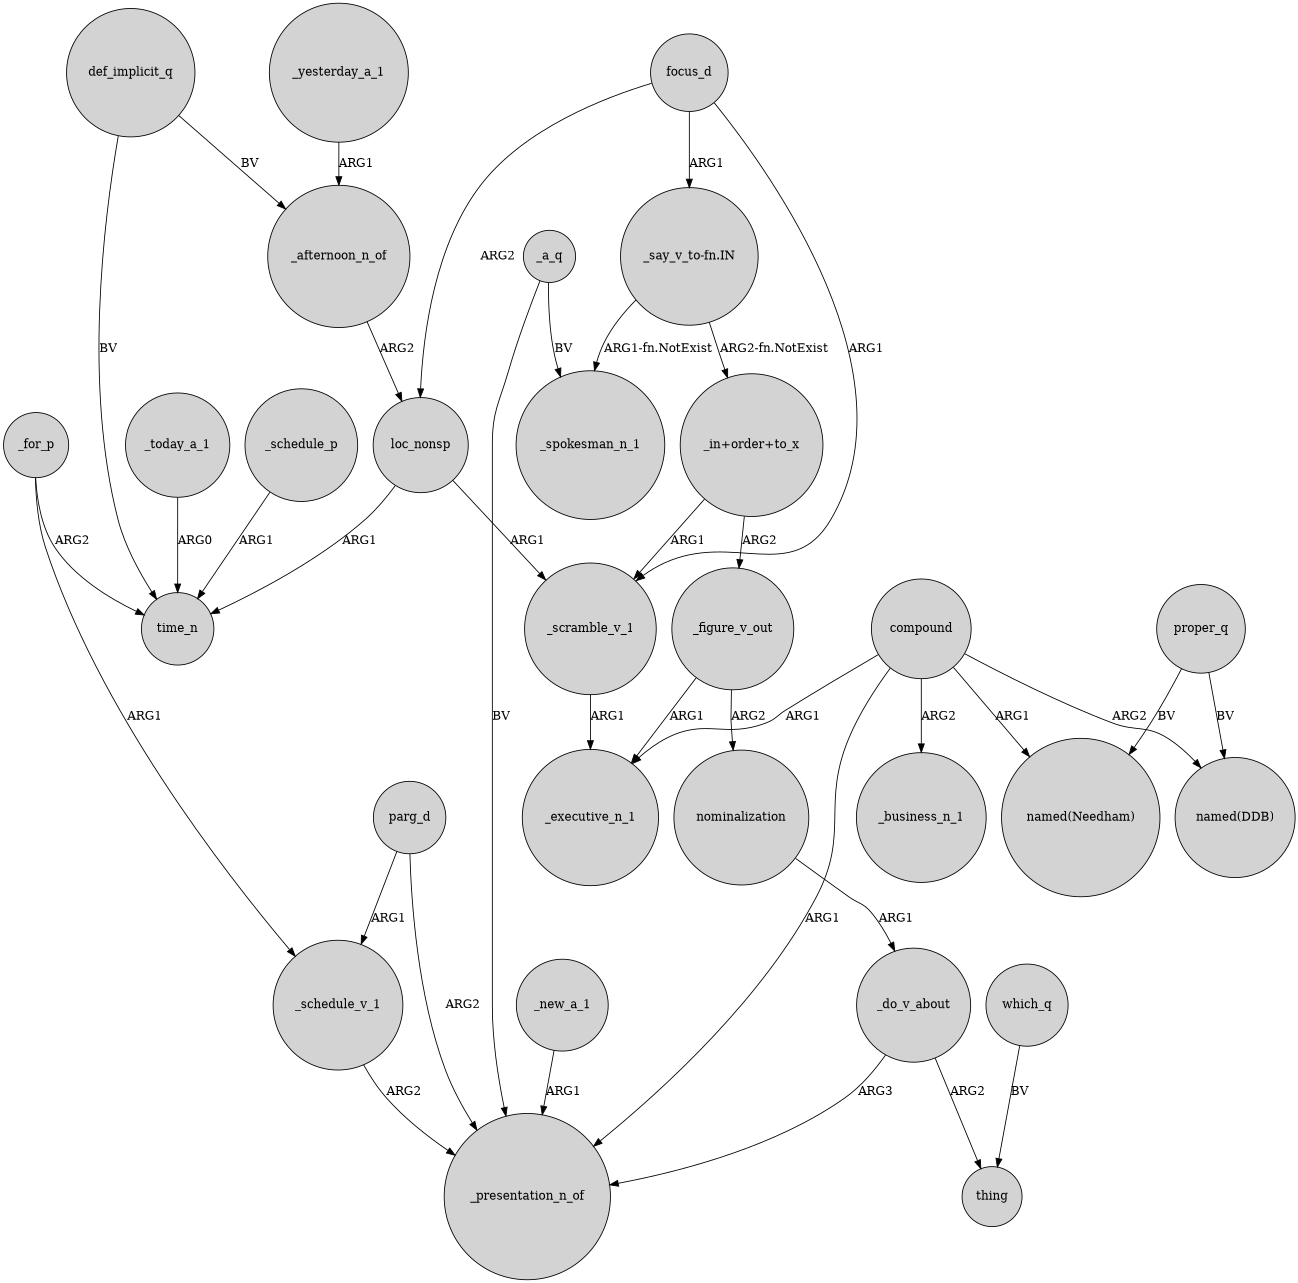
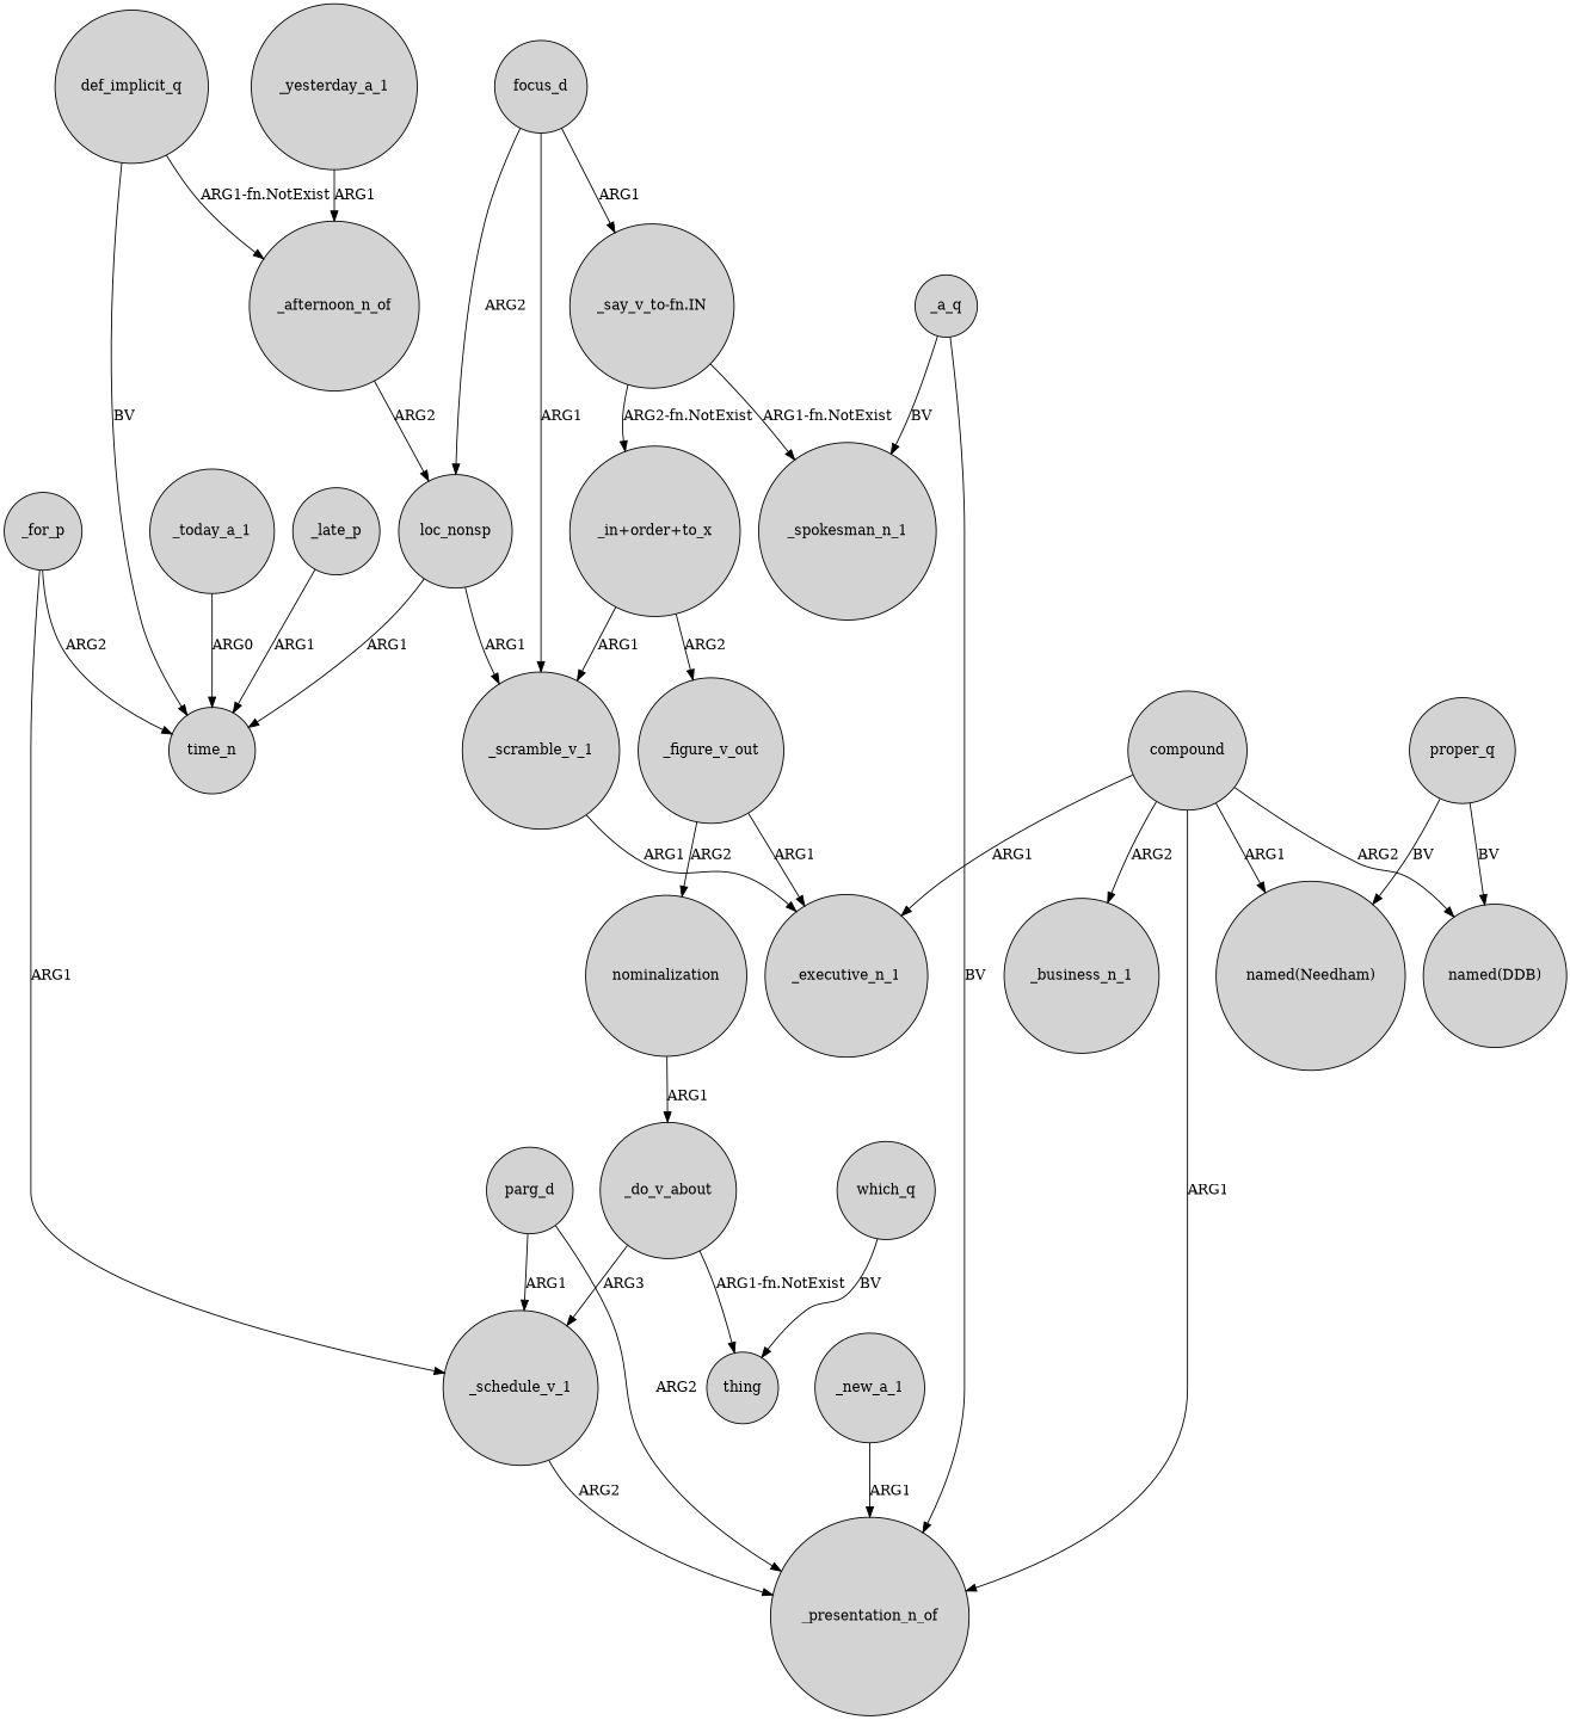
  digraph {
    node [shape=circle style=filled]
-   _late_p [label=_schedule_p]
+   _late_p
    time_n
    focus_d
    _scramble_v_1
    loc_nonsp
    "_say_v_to-fn.IN"
    _executive_n_1
    "_in+order+to_x"
    _spokesman_n_1
    _afternoon_n_of
    _figure_v_out
    nominalization
    _for_p
    _schedule_v_1
    _presentation_n_of
    _today_a_1
    _do_v_about
    thing
    _a_q
    compound
    _business_n_1
    "named(Needham)"
    "named(DDB)"
    _new_a_1
    _yesterday_a_1
    parg_d
    proper_q
    def_implicit_q
    which_q
    _late_p -> time_n [label=ARG1]
    focus_d -> _scramble_v_1 [label=ARG1]
    focus_d -> loc_nonsp [label=ARG2]
    focus_d -> "_say_v_to-fn.IN" [label=ARG1]
    _scramble_v_1 -> _executive_n_1 [label=ARG1]
    loc_nonsp -> time_n [label=ARG1]
    loc_nonsp -> _scramble_v_1 [label=ARG1]
    "_say_v_to-fn.IN" -> "_in+order+to_x" [label="ARG2-fn.NotExist"]
    "_say_v_to-fn.IN" -> _spokesman_n_1 [label="ARG1-fn.NotExist"]
    "_in+order+to_x" -> _scramble_v_1 [label=ARG1]
    "_in+order+to_x" -> _figure_v_out [label=ARG2]
    _afternoon_n_of -> loc_nonsp [label=ARG2]
    _figure_v_out -> _executive_n_1 [label=ARG1]
    _figure_v_out -> nominalization [label=ARG2]
    nominalization -> _do_v_about [label=ARG1]
    _for_p -> time_n [label=ARG2]
    _for_p -> _schedule_v_1 [label=ARG1]
    _schedule_v_1 -> _presentation_n_of [label=ARG2]
    _today_a_1 -> time_n [label=ARG0]
-   _do_v_about -> _presentation_n_of [label=ARG3]
-   _do_v_about -> thing [label=ARG2]
+   _do_v_about -> _schedule_v_1 [label=ARG3]
+   _do_v_about -> thing [label="ARG1-fn.NotExist"]
    _a_q -> _spokesman_n_1 [label=BV]
    _a_q -> _presentation_n_of [label=BV]
    compound -> _executive_n_1 [label=ARG1]
    compound -> _presentation_n_of [label=ARG1]
    compound -> _business_n_1 [label=ARG2]
    compound -> "named(Needham)" [label=ARG1]
    compound -> "named(DDB)" [label=ARG2]
    _new_a_1 -> _presentation_n_of [label=ARG1]
    _yesterday_a_1 -> _afternoon_n_of [label=ARG1]
    parg_d -> _schedule_v_1 [label=ARG1]
    parg_d -> _presentation_n_of [label=ARG2]
    proper_q -> "named(Needham)" [label=BV]
    proper_q -> "named(DDB)" [label=BV]
    def_implicit_q -> time_n [label=BV]
-   def_implicit_q -> _afternoon_n_of [label=BV]
+   def_implicit_q -> _afternoon_n_of [label="ARG1-fn.NotExist"]
    which_q -> thing [label=BV]
  }
